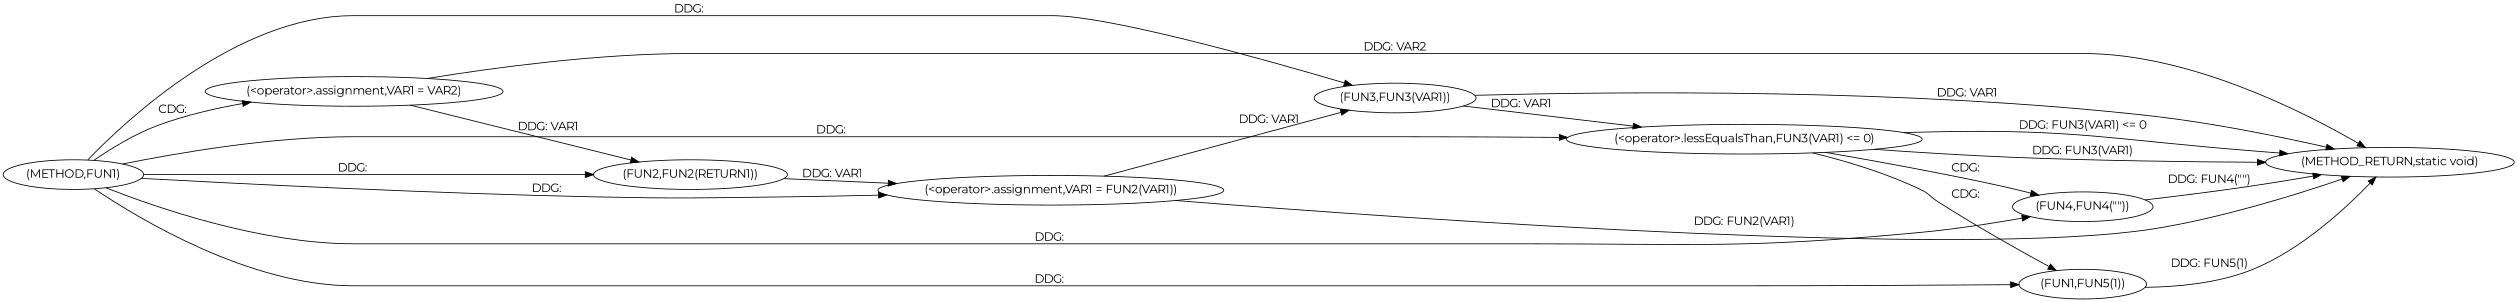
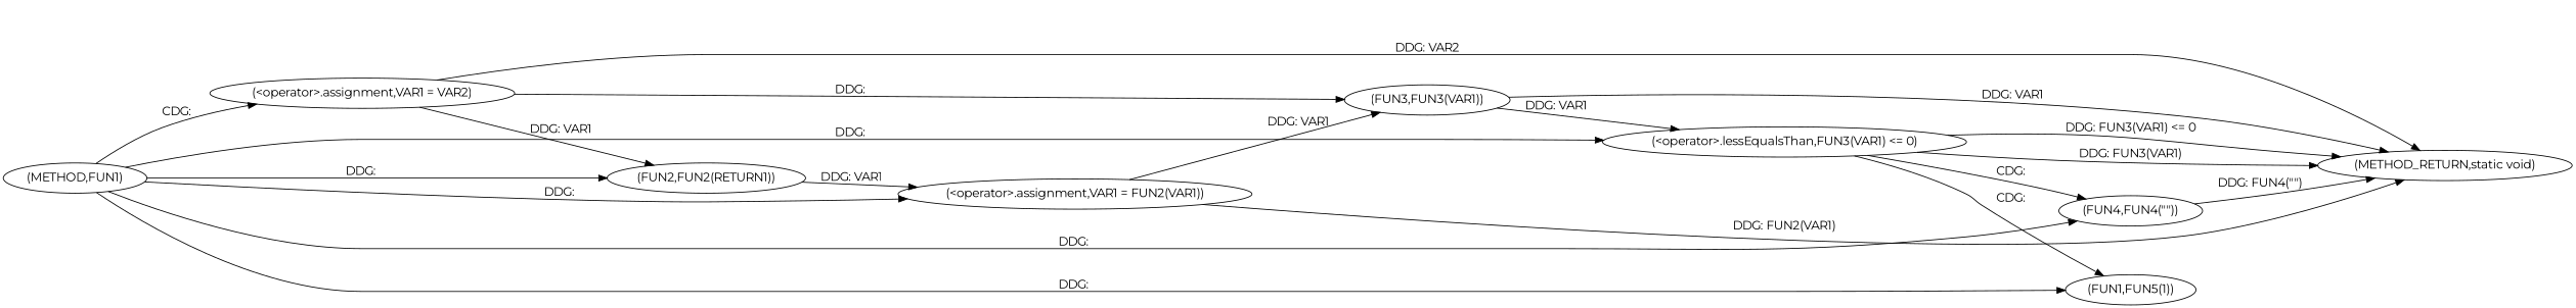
  digraph {
    fontname=Montserrat
    rankdir=LR
    node [fontname=Montserrat]
    edge [fontname=Montserrat]
    n1 [label="(METHOD,FUN1)"]
    n2 [label="(<operator>.assignment,VAR1 = VAR2)"]
    n3 [label="(<operator>.assignment,VAR1 = FUN2(VAR1))"]
    n4 [label="(FUN2,FUN2(RETURN1))"]
    n5 [label="(<operator>.lessEqualsThan,FUN3(VAR1) <= 0)"]
    n6 [label="(FUN3,FUN3(VAR1))"]
    n7 [label="(FUN4,FUN4(\"\"))"]
    n8 [label="(FUN1,FUN5(1))"]
    n9 [label="(METHOD_RETURN,static void)"]
    n1 -> n2 [label="CDG: "]
    n1 -> n3 [label="DDG: "]
    n1 -> n4 [label="DDG: "]
    n1 -> n5 [label="DDG: "]
-   n1 -> n6 [label="DDG: "]
+   n2 -> n6 [label="DDG: "]
    n1 -> n7 [label="DDG: "]
    n1 -> n8 [label="DDG: "]
    n2 -> n4 [label="DDG: VAR1"]
    n2 -> n9 [label="DDG: VAR2"]
    n3 -> n6 [label="DDG: VAR1"]
    n3 -> n9 [label="DDG: FUN2(VAR1)"]
    n4 -> n3 [label="DDG: VAR1"]
    n5 -> n7 [label="CDG: "]
    n5 -> n8 [label="CDG: "]
    n5 -> n9 [label="DDG: FUN3(VAR1) <= 0"]
    n5 -> n9 [label="DDG: FUN3(VAR1)"]
    n6 -> n5 [label="DDG: VAR1"]
    n6 -> n9 [label="DDG: VAR1"]
    n7 -> n9 [label="DDG: FUN4(\"\")"]
-   n8 -> n9 [label="DDG: FUN5(1)"]
  }
